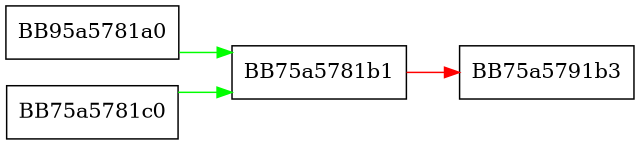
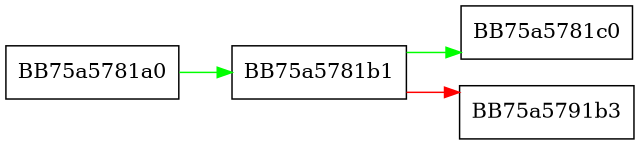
  digraph {
    rankdir=LR
    splines=ortho
    node [shape=box]
    edge [color=green]
-   BB75a5781a0 [label=BB95a5781a0]
+   BB75a5781a0
    BB75a5781b1
    BB75a5781c0
    n4 [label=BB75a5791b3]
    BB75a5781a0 -> BB75a5781b1
-   BB75a5781c0 -> BB75a5781b1
+   BB75a5781b1 -> BB75a5781c0
    BB75a5781b1 -> n4 [color=red]
  }
